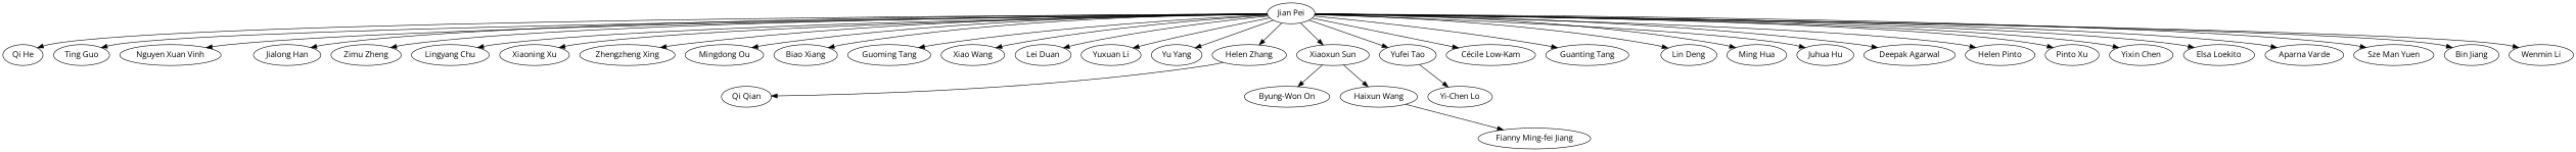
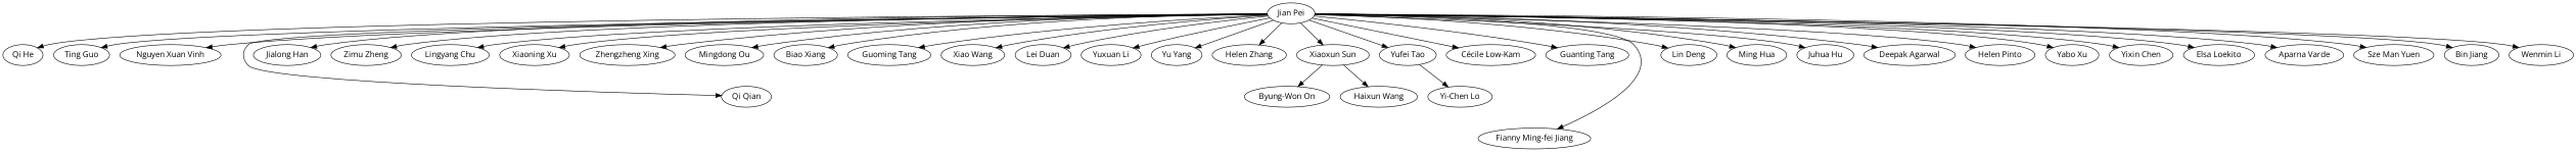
  strict digraph {
    fontname="Open Sans"
    node [fontname="Open Sans"]
    edge [fontname="Open Sans"]
    "Jian Pei"
    "Qi He"
    "Ting Guo"
    "Nguyen Xuan Vinh"
    "Qi Qian"
    "Jialong Han"
    "Zimu Zheng"
    "Lingyang Chu"
    "Xiaoning Xu"
    "Zhengzheng Xing"
    "Mingdong Ou"
    "Biao Xiang"
    "Guoming Tang"
    "Xiao Wang"
    "Lei Duan"
    "Yuxuan Li"
    "Yu Yang"
    n18 [label="Helen Zhang"]
    "Xiaoxun Sun"
    "Yufei Tao"
    "Cécile Low-Kam"
    "Guanting Tang"
    "Fianny Ming-fei Jiang"
    "Lin Deng"
    "Ming Hua"
    "Juhua Hu"
    "Deepak Agarwal"
    "Helen Pinto"
-   "Yabo Xu" [label="Pinto Xu"]
+   "Yabo Xu"
    "Yixin Chen"
    "Elsa Loekito"
    "Aparna Varde"
    "Sze Man Yuen"
    "Bin Jiang"
    "Wenmin Li"
    "Byung-Won On"
    "Haixun Wang"
    "Yi-Chen Lo"
    "Jian Pei" -> "Qi He"
    "Jian Pei" -> "Ting Guo"
    "Jian Pei" -> "Nguyen Xuan Vinh"
-   n18 -> "Qi Qian"
+   "Jian Pei" -> "Qi Qian"
    "Jian Pei" -> "Jialong Han"
    "Jian Pei" -> "Zimu Zheng"
    "Jian Pei" -> "Lingyang Chu"
    "Jian Pei" -> "Xiaoning Xu"
    "Jian Pei" -> "Zhengzheng Xing"
    "Jian Pei" -> "Mingdong Ou"
    "Jian Pei" -> "Biao Xiang"
    "Jian Pei" -> "Guoming Tang"
    "Jian Pei" -> "Xiao Wang"
    "Jian Pei" -> "Lei Duan"
    "Jian Pei" -> "Yuxuan Li"
    "Jian Pei" -> "Yu Yang"
    "Jian Pei" -> n18
    "Jian Pei" -> "Xiaoxun Sun"
    "Jian Pei" -> "Yufei Tao"
    "Jian Pei" -> "Cécile Low-Kam"
    "Jian Pei" -> "Guanting Tang"
-   "Haixun Wang" -> "Fianny Ming-fei Jiang"
+   "Jian Pei" -> "Fianny Ming-fei Jiang"
    "Jian Pei" -> "Lin Deng"
    "Jian Pei" -> "Ming Hua"
    "Jian Pei" -> "Juhua Hu"
    "Jian Pei" -> "Deepak Agarwal"
    "Jian Pei" -> "Helen Pinto"
    "Jian Pei" -> "Yabo Xu"
    "Jian Pei" -> "Yixin Chen"
    "Jian Pei" -> "Elsa Loekito"
    "Jian Pei" -> "Aparna Varde"
    "Jian Pei" -> "Sze Man Yuen"
    "Jian Pei" -> "Bin Jiang"
    "Jian Pei" -> "Wenmin Li"
    "Xiaoxun Sun" -> "Byung-Won On"
    "Xiaoxun Sun" -> "Haixun Wang"
    "Yufei Tao" -> "Yi-Chen Lo"
  }
